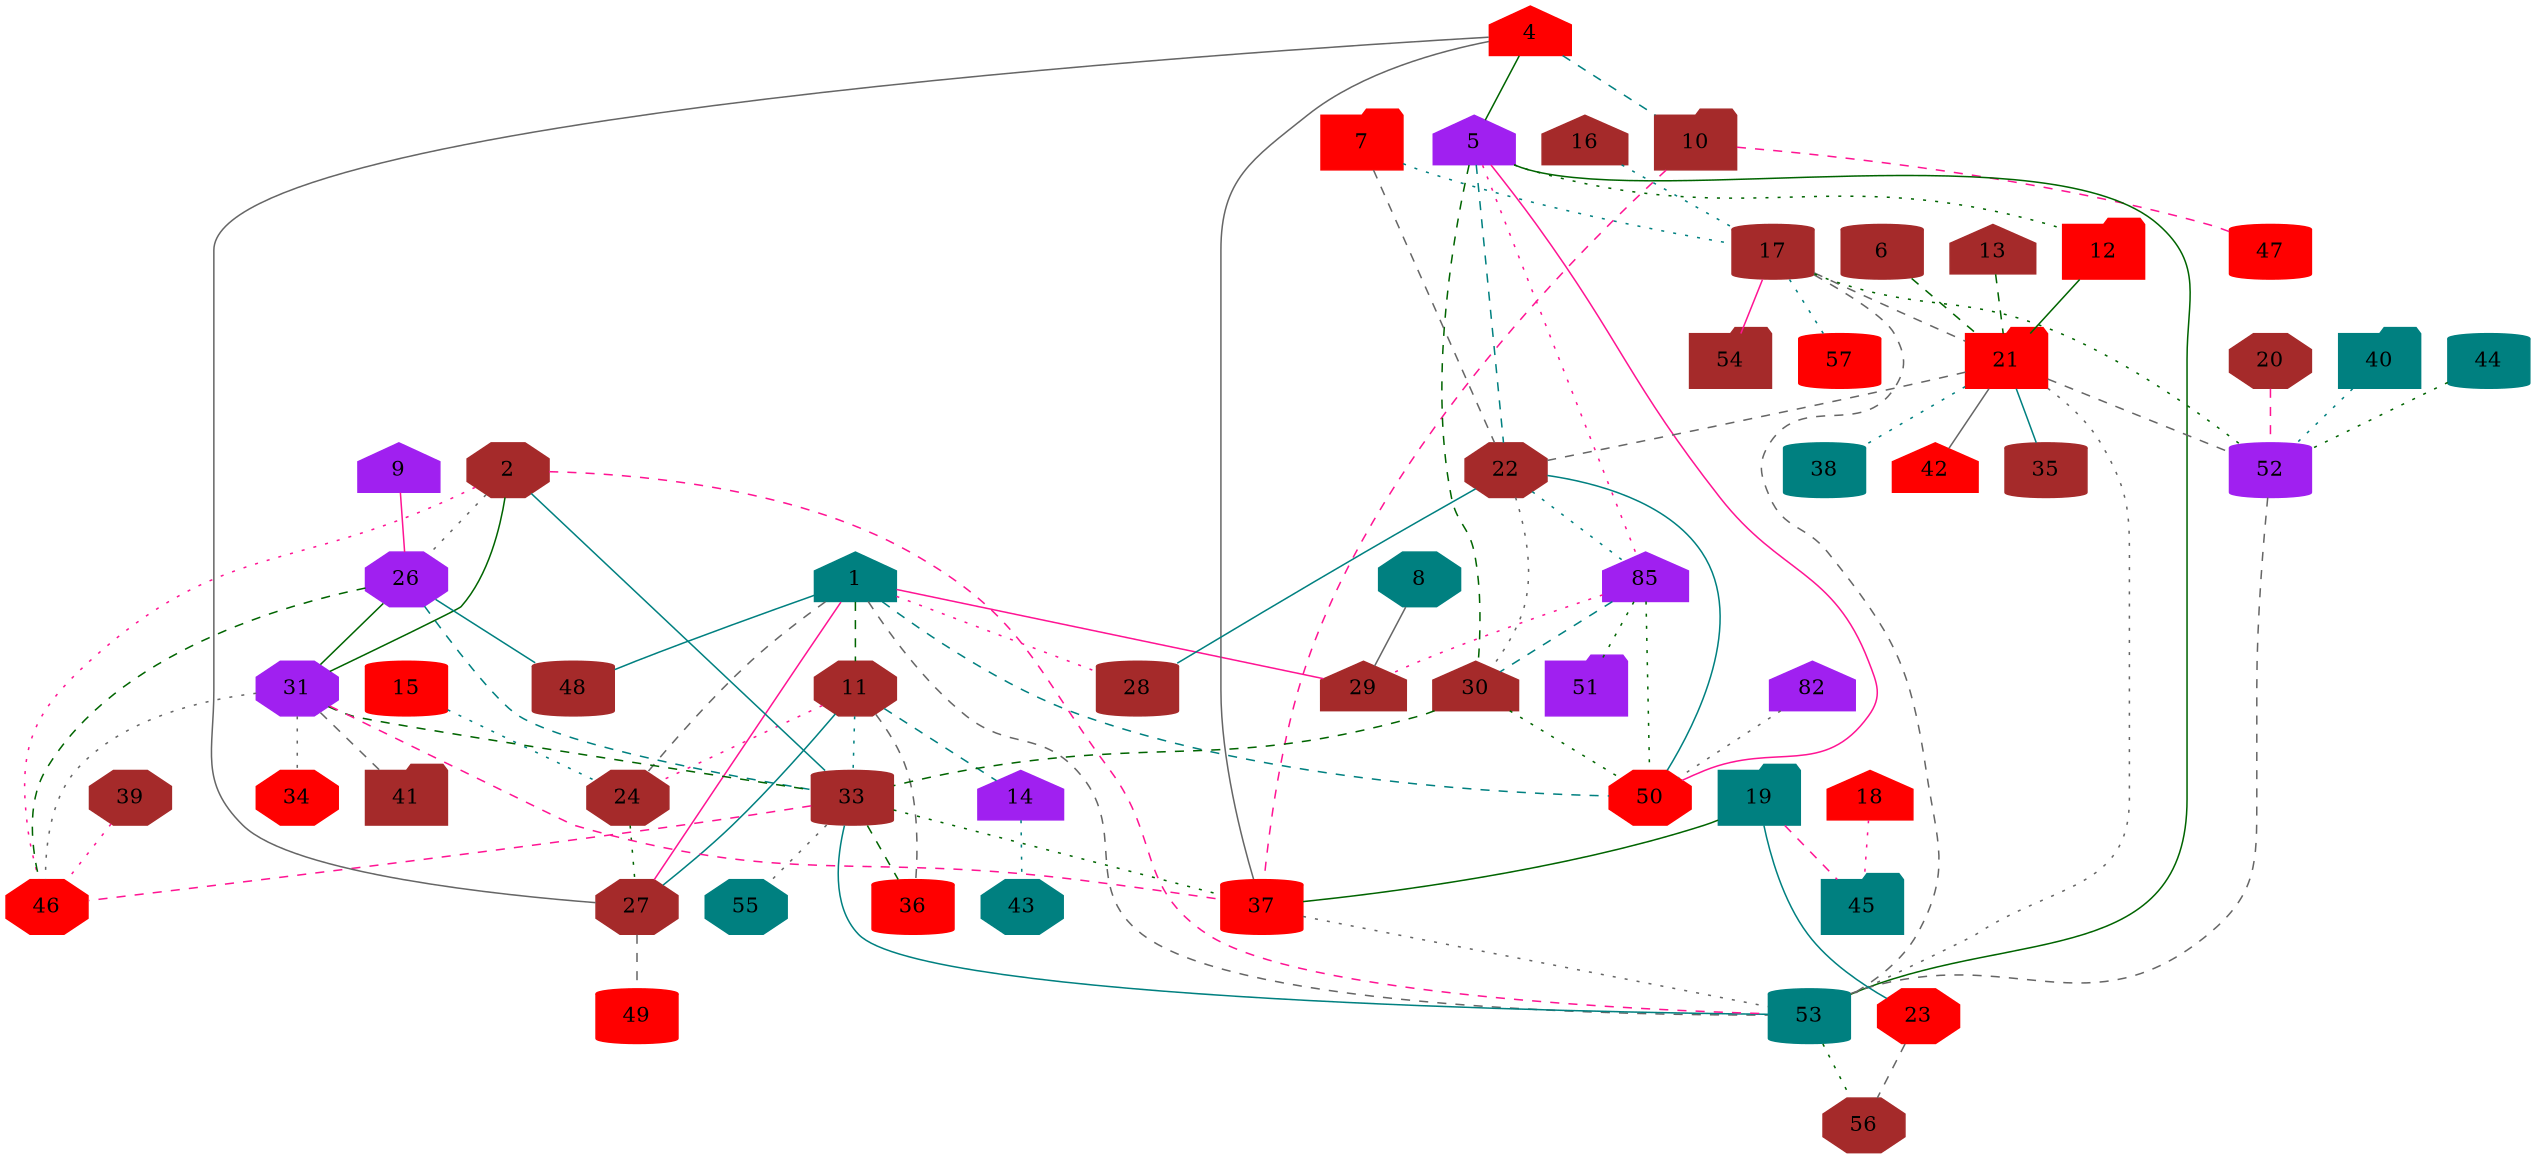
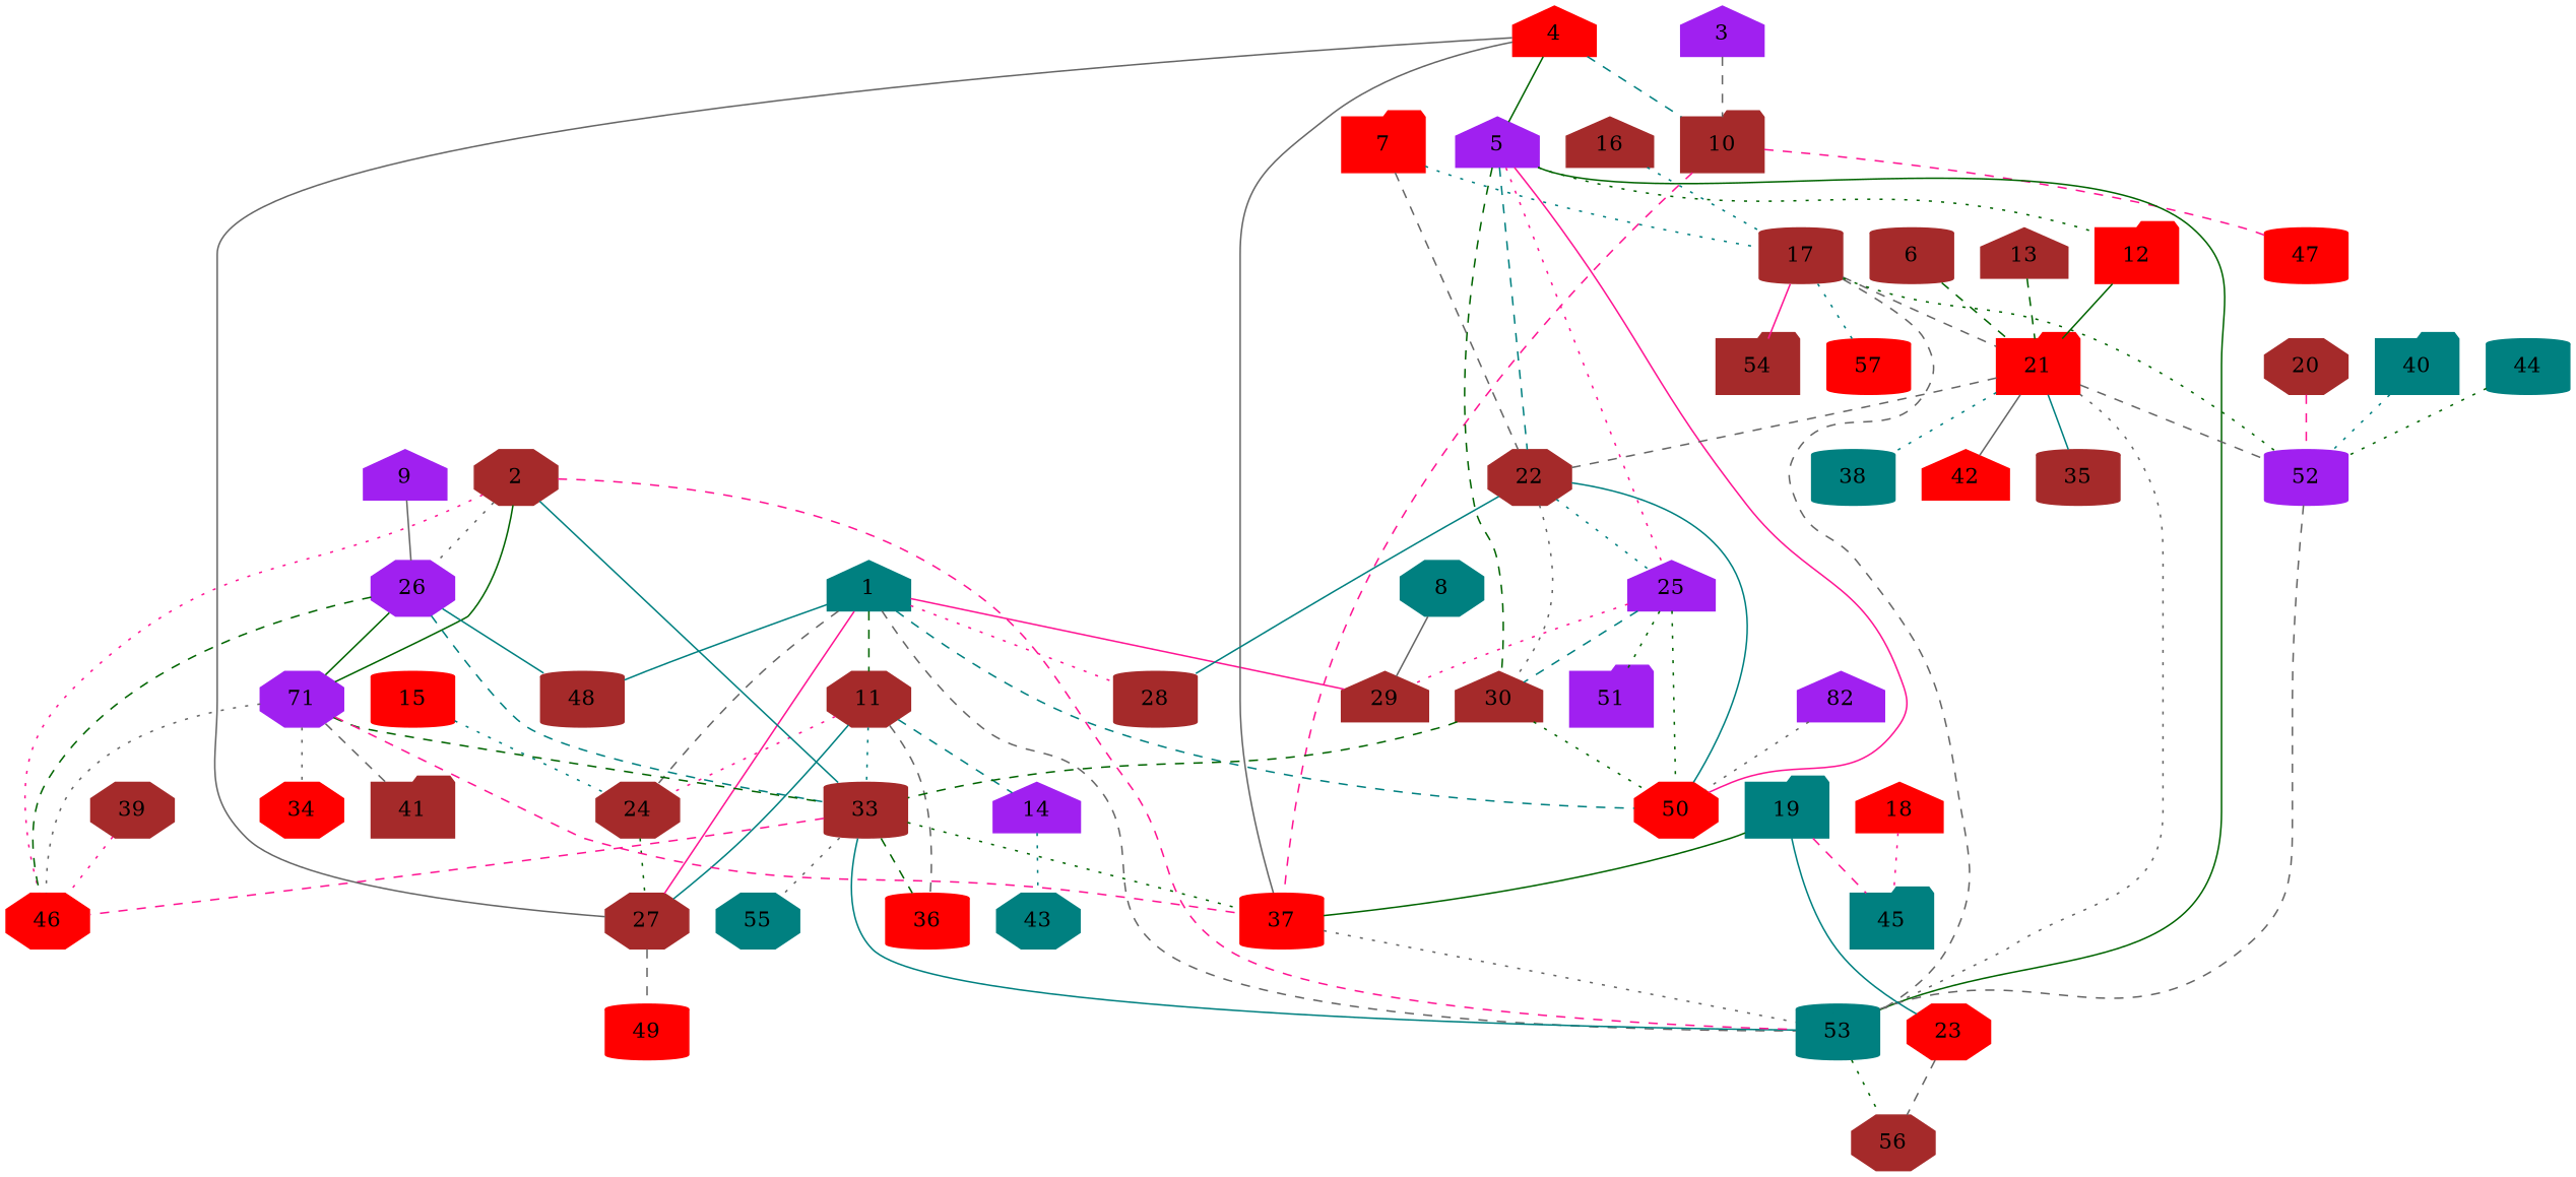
  graph {
    node [color=brown shape=octagon style=filled]
    edge [color=gray40 style=dashed weight=1.0]
    1 [color=teal shape=house]
    11
    24
    27
    28 [shape=cylinder]
    29 [shape=house]
    48 [shape=cylinder]
    50 [color=red]
    53 [color=teal shape=cylinder]
    33 [shape=cylinder]
    14 [color=purple shape=house]
    36 [color=red shape=cylinder]
    49 [color=red shape=cylinder]
    56
    2
    26 [color=purple]
-   31 [color=purple]
+   31 [color=purple label=71]
    46 [color=red]
    37 [color=red shape=cylinder]
    34 [color=red]
    41 [shape=folder]
    55 [color=teal]
+   3 [color=purple shape=house]
    10 [shape=folder]
    47 [color=red shape=cylinder]
    4 [color=red shape=house]
    5 [color=purple shape=house]
    12 [color=red shape=folder]
    22
-   25 [color=purple shape=house label=85]
+   25 [color=purple shape=house]
    30 [shape=house]
    21 [color=red shape=folder]
    51 [color=purple shape=folder]
    6 [shape=cylinder]
    52 [color=purple shape=cylinder]
    35 [shape=cylinder]
    38 [color=teal shape=cylinder]
    42 [color=red shape=house]
    7 [color=red shape=folder]
    17 [shape=cylinder]
    54 [shape=folder]
    57 [color=red shape=cylinder]
    8 [color=teal]
    9 [color=purple shape=house]
    43 [color=teal]
    13 [shape=house]
    15 [color=red shape=cylinder]
    16 [shape=house]
    18 [color=red shape=house]
    45 [color=teal shape=folder]
    19 [color=teal shape=folder]
    23 [color=red]
    20
    n54 [color=purple label=82 shape=house]
    39
    40 [color=teal shape=folder]
    44 [color=teal shape=cylinder]
    1 -- 11 [color=darkgreen weight=2.0]
    1 -- 24 [weight=2.0]
    1 -- 27 [color=deeppink style=solid weight=2.0]
    1 -- 28 [color=deeppink style=dotted]
    1 -- 29 [color=deeppink style=solid]
    1 -- 48 [color=teal style=solid]
    1 -- 50 [color=teal]
    1 -- 53
    11 -- 24 [color=deeppink style=dotted]
    11 -- 27 [color=teal style=solid]
    11 -- 33 [color=teal style=dotted]
    11 -- 14 [color=teal]
    11 -- 36
    24 -- 27 [color=darkgreen style=dotted]
    27 -- 49
    53 -- 56 [color=darkgreen style=dotted]
    33 -- 53 [color=teal style=solid]
    33 -- 36 [color=darkgreen]
    33 -- 46 [color=deeppink]
    33 -- 37 [color=darkgreen style=dotted]
    33 -- 55 [style=dotted]
    14 -- 43 [color=teal style=dotted]
    2 -- 53 [color=deeppink]
    2 -- 33 [color=teal style=solid]
    2 -- 26 [style=dotted]
    2 -- 31 [color=darkgreen style=solid]
    2 -- 46 [color=deeppink style=dotted]
    26 -- 48 [color=teal style=solid]
    26 -- 33 [color=teal]
    26 -- 31 [color=darkgreen style=solid]
    26 -- 46 [color=darkgreen]
    31 -- 33 [color=darkgreen]
    31 -- 46 [style=dotted]
    31 -- 37 [color=deeppink]
    31 -- 34 [style=dotted]
    31 -- 41
    37 -- 53 [style=dotted]
+   3 -- 10
    10 -- 37 [color=deeppink weight=2.0]
    10 -- 47 [color=deeppink]
    4 -- 27 [style=solid]
    4 -- 37 [style=solid weight=2.0]
    4 -- 10 [color=teal weight=4.0]
    4 -- 5 [color=darkgreen style=solid]
    5 -- 50 [color=deeppink style=solid]
    5 -- 53 [color=darkgreen style=solid]
    5 -- 12 [color=darkgreen style=dotted]
    5 -- 22 [color=teal]
    5 -- 25 [color=deeppink style=dotted]
    5 -- 30 [color=darkgreen]
    12 -- 21 [color=darkgreen style=solid]
    22 -- 28 [color=teal style=solid]
    22 -- 50 [color=teal style=solid]
    22 -- 25 [color=teal style=dotted]
    22 -- 30 [style=dotted]
    25 -- 29 [color=deeppink style=dotted]
    25 -- 50 [color=darkgreen style=dotted]
    25 -- 30 [color=teal]
    25 -- 51 [color=darkgreen style=dotted]
    30 -- 50 [color=darkgreen style=dotted]
    30 -- 33 [color=darkgreen]
    21 -- 53 [style=dotted]
    21 -- 22
    21 -- 52 [weight=2.0]
    21 -- 35 [color=teal style=solid]
    21 -- 38 [color=teal style=dotted]
    21 -- 42 [style=solid]
    6 -- 21 [color=darkgreen]
    52 -- 53 [weight=2.0]
    7 -- 22
    7 -- 17 [color=teal style=dotted]
    17 -- 53
    17 -- 21
    17 -- 52 [color=darkgreen style=dotted weight=2.0]
    17 -- 54 [color=deeppink style=solid]
    17 -- 57 [color=teal style=dotted]
    8 -- 29 [style=solid]
-   9 -- 26 [color=deeppink style=solid]
+   9 -- 26 [style=solid]
    13 -- 21 [color=darkgreen]
    15 -- 24 [color=teal style=dotted]
    16 -- 17 [color=teal style=dotted]
    18 -- 45 [color=deeppink style=dotted]
    19 -- 37 [color=darkgreen style=solid]
    19 -- 45 [color=deeppink]
    19 -- 23 [color=teal style=solid]
    23 -- 56
    20 -- 52 [color=deeppink]
    n54 -- 50 [style=dotted]
    39 -- 46 [color=deeppink style=dotted]
    40 -- 52 [color=teal style=dotted]
    44 -- 52 [color=darkgreen style=dotted]
  }
